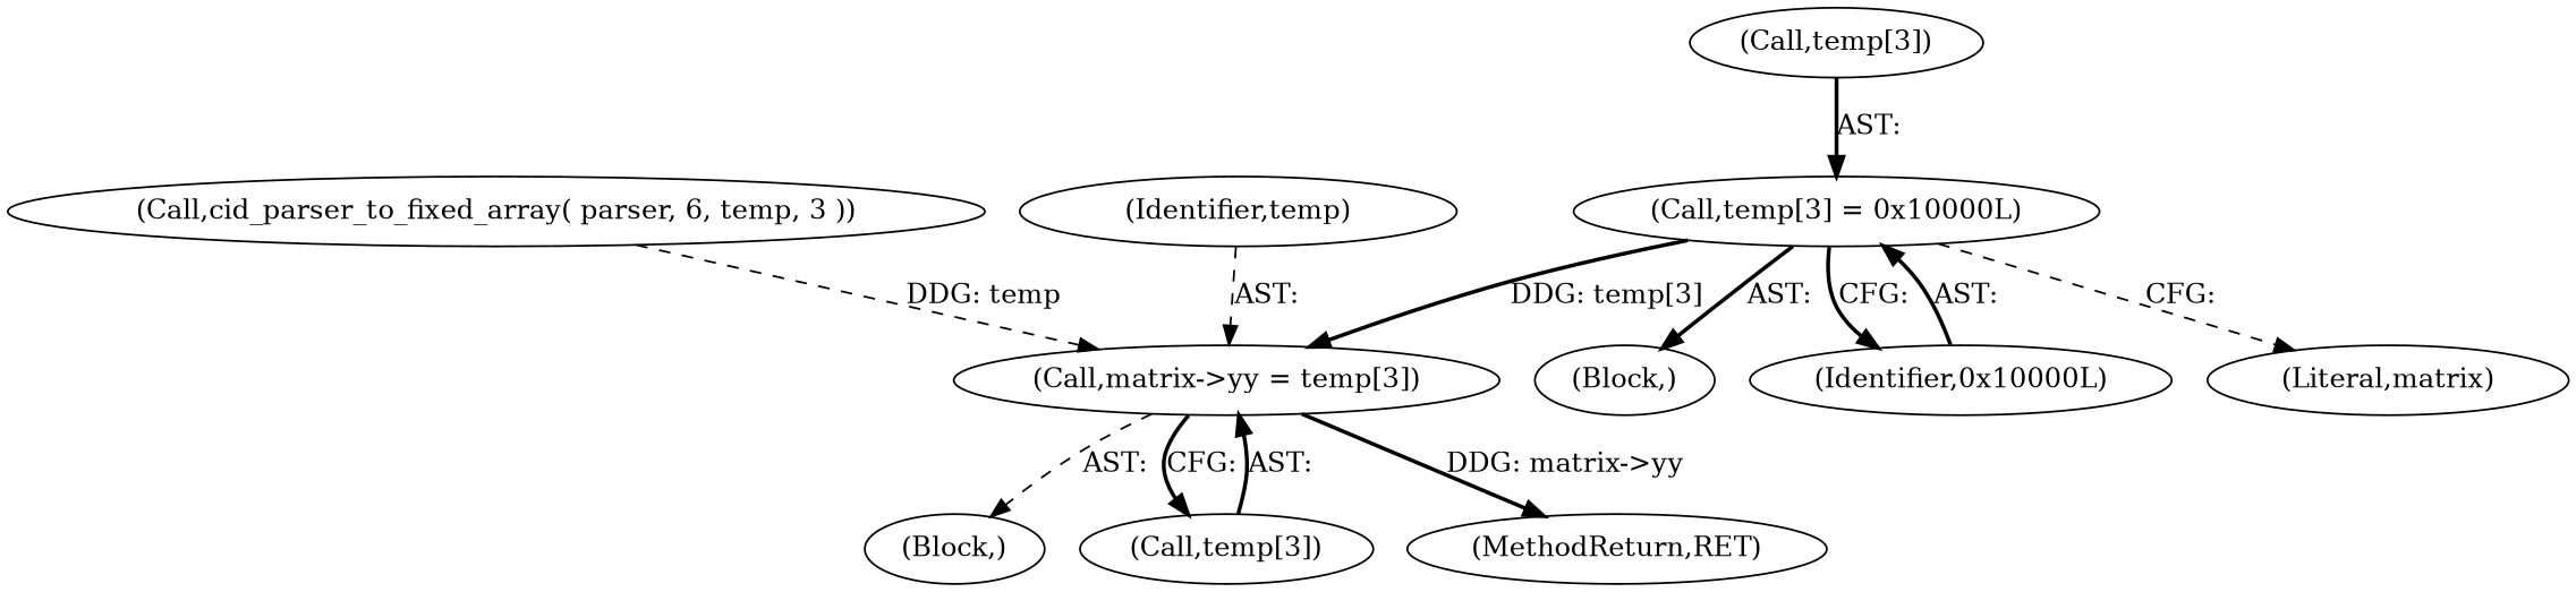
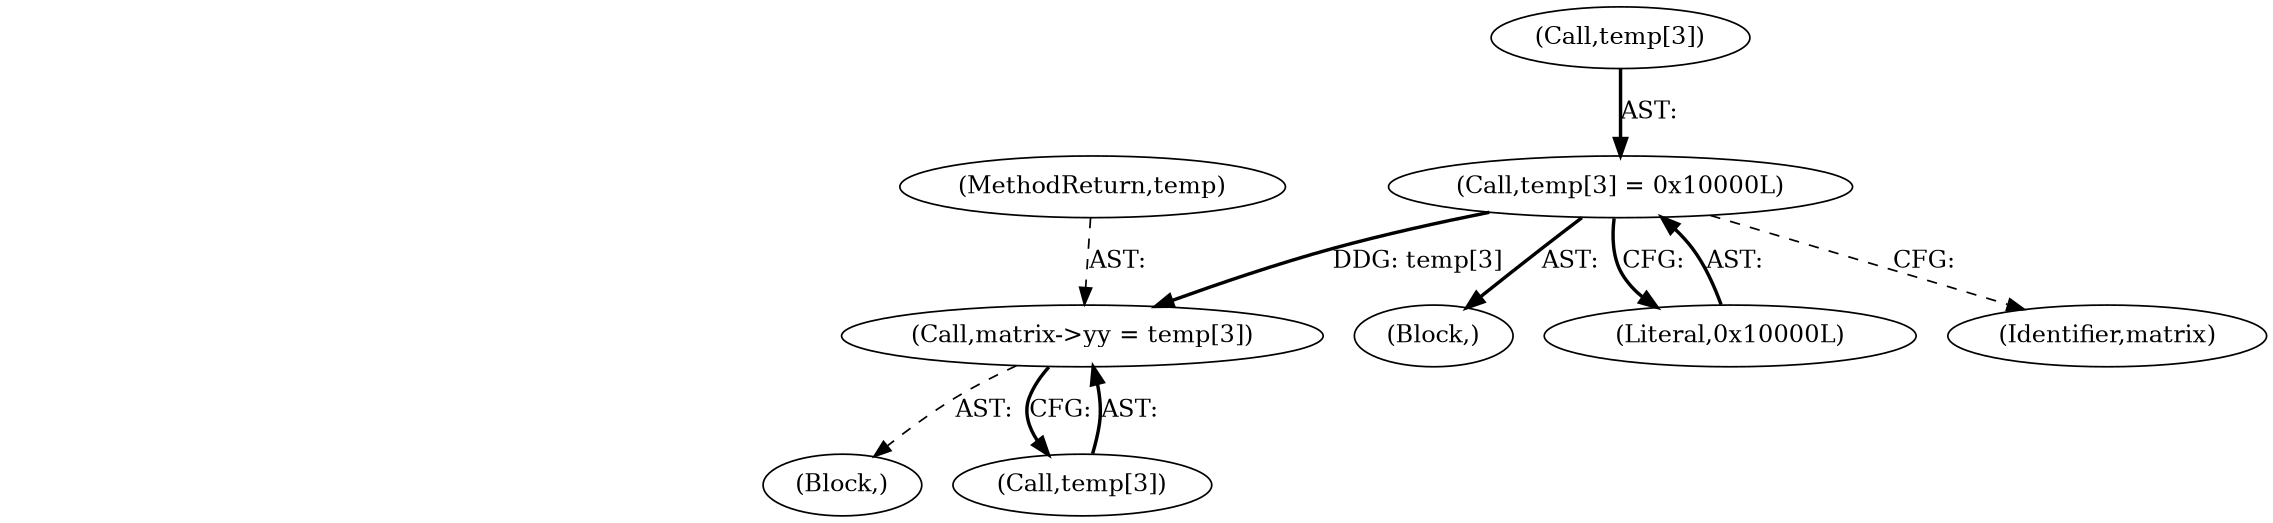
  digraph {
    edge [style=bold]
    n1 [label="(Call,temp[3] = 0x10000L)"]
    n2 [label="(Call,matrix->yy = temp[3])"]
    n3 [label="(Block,)"]
-   n4 [label="(Identifier,0x10000L)"]
-   n5 [label="(Literal,matrix)"]
+   n4 [label="(Literal,0x10000L)"]
+   n5 [label="(Identifier,matrix)"]
    n6 [label="(Block,)"]
    n7 [label="(Call,temp[3])"]
-   n8 [label="(MethodReturn,RET)"]
-   n9 [label="(Call,cid_parser_to_fixed_array( parser, 6, temp, 3 ))"]
-   n10 [label="(Identifier,temp)"]
+   n10 [label="(MethodReturn,temp)"]
    n11 [label="(Call,temp[3])"]
    n1 -> n2 [label="DDG: temp[3]"]
    n1 -> n3 [label="AST: "]
    n1 -> n4 [label="CFG: "]
    n1 -> n5 [label="CFG: " style=dashed]
    n2 -> n6 [label="AST: " style=dashed]
    n2 -> n7 [label="CFG: "]
-   n2 -> n8 [label="DDG: matrix->yy"]
    n4 -> n1 [label="AST: "]
    n7 -> n2 [label="AST: "]
-   n9 -> n2 [label="DDG: temp" style=dashed]
    n10 -> n2 [label="AST: " style=dashed]
    n11 -> n1 [label="AST: "]
  }
